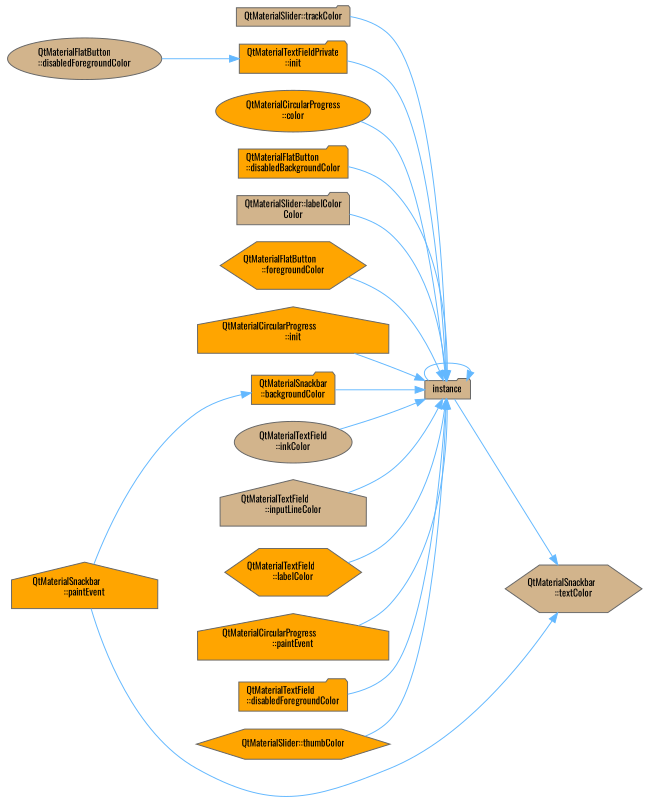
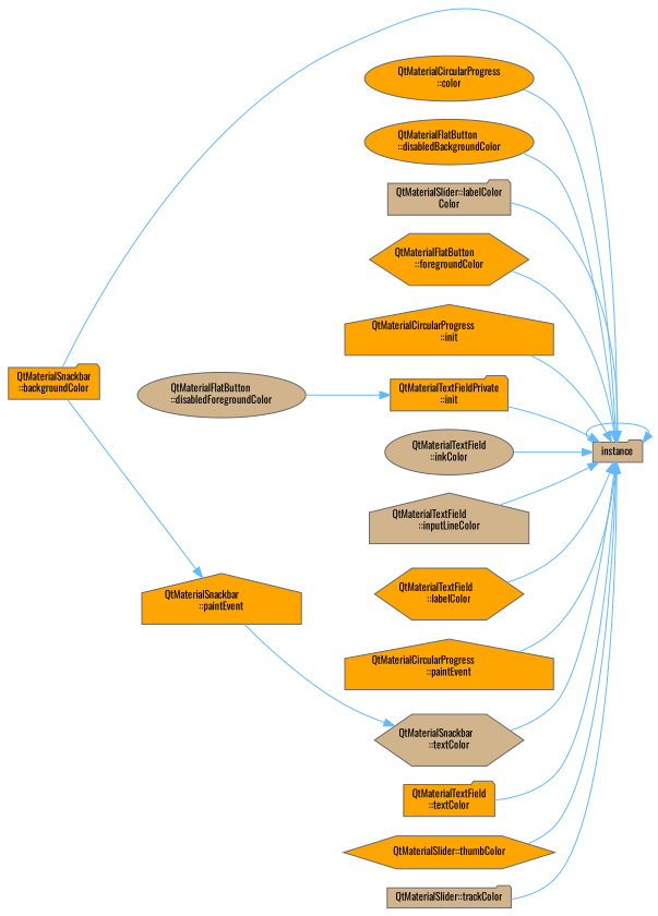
  digraph {
    fontname=Oswald
    rankdir=RL
    node [color=grey40 fillcolor=orange fontname=Oswald fontsize=10 shape=folder style=filled]
    edge [color=steelblue1 dir=back fontname=Oswald fontsize=10 labelfontname=Helvetica labelfontsize=10 style=solid]
    n1 [color=gray40 fillcolor=tan fontcolor=black height=0.2 label=instance width=0.4]
    n2 [height=0.2 label="QtMaterialSnackbar\l::backgroundColor" width=0.4]
    n3 [height=0.2 label="QtMaterialCircularProgress\l::color" shape=ellipse width=0.4]
-   n4 [height=0.2 label="QtMaterialFlatButton\l::disabledBackgroundColor" width=0.4]
+   n4 [height=0.2 label="QtMaterialFlatButton\l::disabledBackgroundColor" shape=ellipse width=0.4]
    n5 [fillcolor=tan height=0.2 label="QtMaterialSlider::labelColor\lColor" width=0.4]
    n6 [height=0.2 label="QtMaterialFlatButton\l::foregroundColor" shape=hexagon width=0.4]
    n7 [height=0.2 label="QtMaterialCircularProgress\l::init" shape=house width=0.4]
    n8 [height=0.2 label="QtMaterialTextFieldPrivate\l::init" width=0.4]
    n9 [fillcolor=tan height=0.2 label="QtMaterialTextField\l::inkColor" shape=ellipse width=0.4]
    n10 [fillcolor=tan height=0.2 label="QtMaterialTextField\l::inputLineColor" shape=house width=0.4]
    n11 [height=0.2 label="QtMaterialTextField\l::labelColor" shape=hexagon width=0.4]
    n12 [height=0.2 label="QtMaterialCircularProgress\l::paintEvent" shape=house width=0.4]
    n13 [fillcolor=tan height=0.2 label="QtMaterialSnackbar\l::textColor" shape=hexagon width=0.4]
-   n14 [height=0.2 label="QtMaterialTextField\l::disabledForegroundColor" width=0.4]
+   n14 [height=0.2 label="QtMaterialTextField\l::textColor" width=0.4]
    n15 [height=0.2 label="QtMaterialSlider::thumbColor" shape=hexagon width=0.4]
    n16 [fillcolor=tan height=0.2 label="QtMaterialSlider::trackColor" width=0.4]
    n17 [height=0.2 label="QtMaterialSnackbar\l::paintEvent" shape=house width=0.4]
    n18 [fillcolor=tan height=0.2 label="QtMaterialFlatButton\l::disabledForegroundColor" shape=ellipse width=0.4]
    n1 -> n1
    n1 -> n2
    n1 -> n3
    n1 -> n4
    n1 -> n5
    n1 -> n6
    n1 -> n7
    n1 -> n8
    n1 -> n9
    n1 -> n10
    n1 -> n11
    n1 -> n12
-   n13 -> n1
+   n1 -> n13
    n1 -> n14
    n1 -> n15
    n1 -> n16
-   n2 -> n17
+   n17 -> n2
    n8 -> n18
    n13 -> n17
  }
